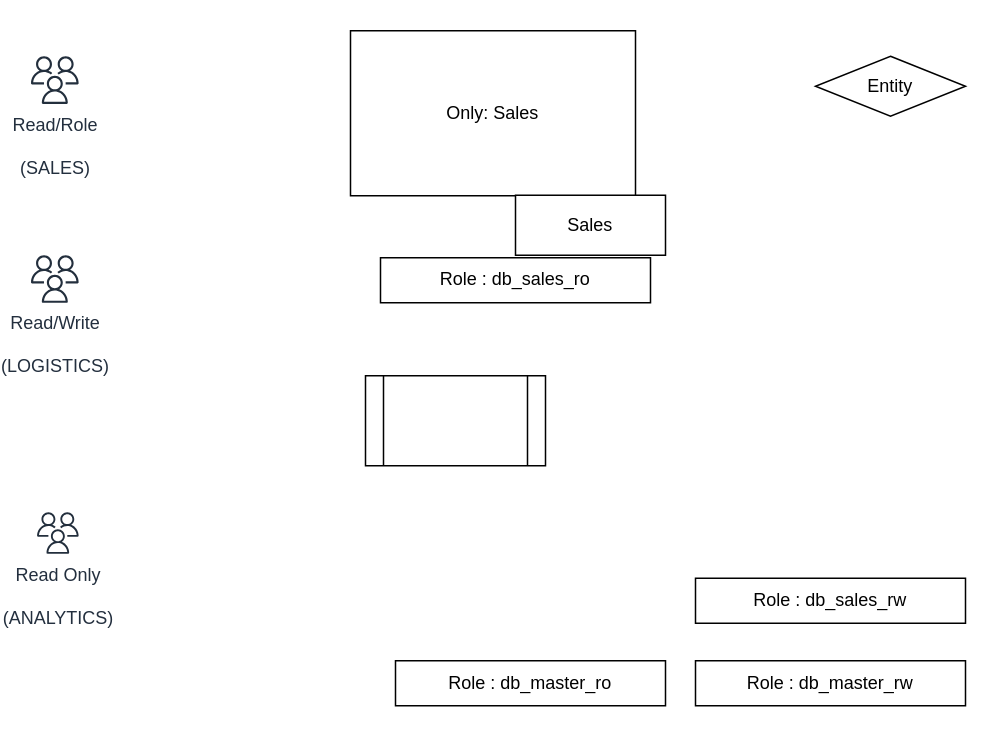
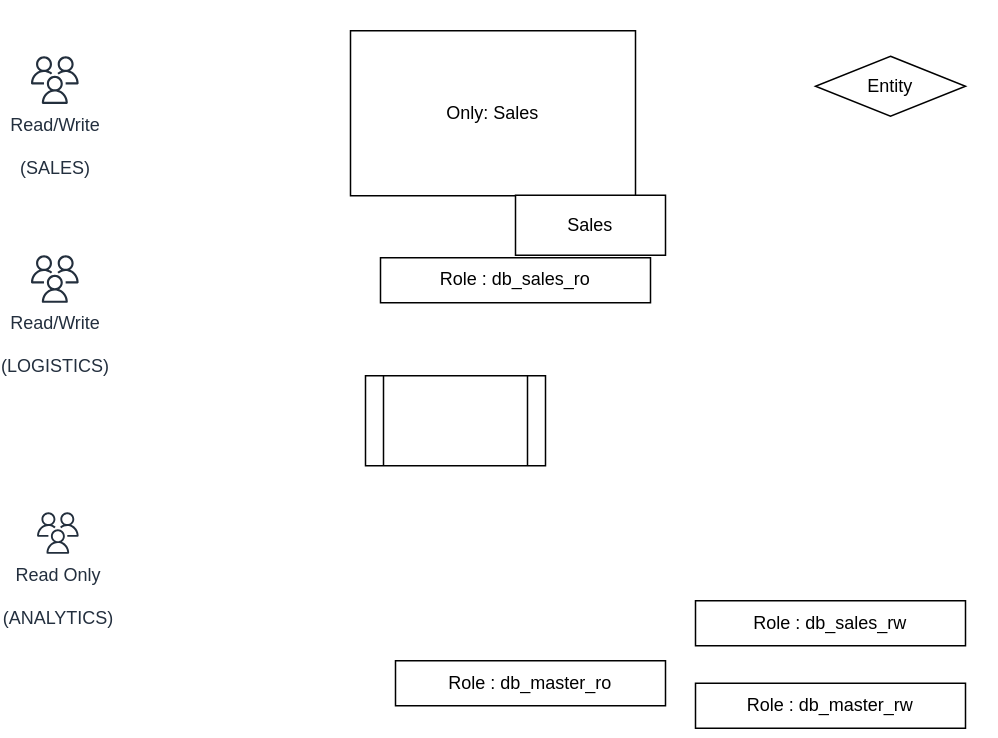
  <mxCell id="0" />
  <mxCell id="1" parent="0" />
- <mxCell id="2" value="Read/Role&lt;br&gt;&lt;br&gt;(SALES)" style="sketch=0;outlineConnect=0;fontColor=#232F3E;gradientColor=none;fillColor=#232F3D;strokeColor=none;dashed=0;verticalLabelPosition=bottom;verticalAlign=top;align=center;html=1;fontSize=12;fontStyle=0;aspect=fixed;pointerEvents=1;shape=mxgraph.aws4.users;" vertex="1" parent="1"><mxGeometry x="20" y="37" width="31.75" height="31.75" as="geometry" /></mxCell>
+ <mxCell id="2" value="Read/Write&lt;br&gt;&lt;br&gt;(SALES)" style="sketch=0;outlineConnect=0;fontColor=#232F3E;gradientColor=none;fillColor=#232F3D;strokeColor=none;dashed=0;verticalLabelPosition=bottom;verticalAlign=top;align=center;html=1;fontSize=12;fontStyle=0;aspect=fixed;pointerEvents=1;shape=mxgraph.aws4.users;" vertex="1" parent="1"><mxGeometry x="20" y="37" width="31.75" height="31.75" as="geometry" /></mxCell>
  <mxCell id="3" value="Read/Write&lt;br&gt;&lt;br&gt;(LOGISTICS)" style="sketch=0;outlineConnect=0;fontColor=#232F3E;gradientColor=none;fillColor=#232F3D;strokeColor=none;dashed=0;verticalLabelPosition=bottom;verticalAlign=top;align=center;html=1;fontSize=12;fontStyle=0;aspect=fixed;pointerEvents=1;shape=mxgraph.aws4.users;" vertex="1" parent="1"><mxGeometry x="20" y="169.66" width="31.75" height="31.75" as="geometry" /></mxCell>
  <mxCell id="4" value="Read Only&lt;br&gt;&lt;br&gt;(ANALYTICS)" style="sketch=0;outlineConnect=0;fontColor=#232F3E;gradientColor=none;fillColor=#232F3D;strokeColor=none;dashed=0;verticalLabelPosition=bottom;verticalAlign=top;align=center;html=1;fontSize=12;fontStyle=0;aspect=fixed;pointerEvents=1;shape=mxgraph.aws4.users;" vertex="1" parent="1"><mxGeometry x="24.05" y="341" width="27.7" height="27.7" as="geometry" /></mxCell>
  <mxCell id="5" value="Only: Sales" style="whiteSpace=wrap;html=1;align=center;" vertex="1" parent="1"><mxGeometry x="233" y="20" width="190" height="110" as="geometry" /></mxCell>
  <mxCell id="6" value="Sales" style="whiteSpace=wrap;html=1;align=center;" vertex="1" parent="1"><mxGeometry x="343" y="129.66" width="100" height="40" as="geometry" /></mxCell>
  <mxCell id="7" value="Entity" style="rhombus;whiteSpace=wrap;html=1;align=center;" vertex="1" parent="1"><mxGeometry x="543" y="37" width="100" height="40" as="geometry" /></mxCell>
  <mxCell id="8" value="" style="shape=process;whiteSpace=wrap;html=1;backgroundOutline=1;" vertex="1" parent="1"><mxGeometry x="243" y="250" width="120" height="60" as="geometry" /></mxCell>
  <mxCell id="9" value="Role : db_sales_ro&lt;br&gt;" style="shape=parallelogram;perimeter=parallelogramPerimeter;whiteSpace=wrap;html=1;fixedSize=1;size=-50;" vertex="1" parent="1"><mxGeometry x="253" y="171.41" width="180" height="30" as="geometry" /></mxCell>
  <mxCell id="10" value="Role : db_master_ro" style="shape=parallelogram;perimeter=parallelogramPerimeter;whiteSpace=wrap;html=1;fixedSize=1;size=-30;" vertex="1" parent="1"><mxGeometry x="263" y="440" width="180" height="30" as="geometry" /></mxCell>
- <mxCell id="11" value="Role : db_sales_rw&lt;br&gt;" style="shape=parallelogram;perimeter=parallelogramPerimeter;whiteSpace=wrap;html=1;fixedSize=1;size=-70;" vertex="1" parent="1"><mxGeometry x="463" y="385" width="180" height="30" as="geometry" /></mxCell>
- <mxCell id="12" value="Role : db_master_rw" style="shape=parallelogram;perimeter=parallelogramPerimeter;whiteSpace=wrap;html=1;fixedSize=1;size=-30;" vertex="1" parent="1"><mxGeometry x="463" y="440" width="180" height="30" as="geometry" /></mxCell>
+ <mxCell id="11" value="Role : db_sales_rw&lt;br&gt;" style="shape=parallelogram;perimeter=parallelogramPerimeter;whiteSpace=wrap;html=1;fixedSize=1;size=-70;" vertex="1" parent="1"><mxGeometry x="463" y="400" width="180" height="30" as="geometry" /></mxCell>
+ <mxCell id="12" value="Role : db_master_rw" style="shape=parallelogram;perimeter=parallelogramPerimeter;whiteSpace=wrap;html=1;fixedSize=1;size=-30;" vertex="1" parent="1"><mxGeometry x="463" y="455" width="180" height="30" as="geometry" /></mxCell>
